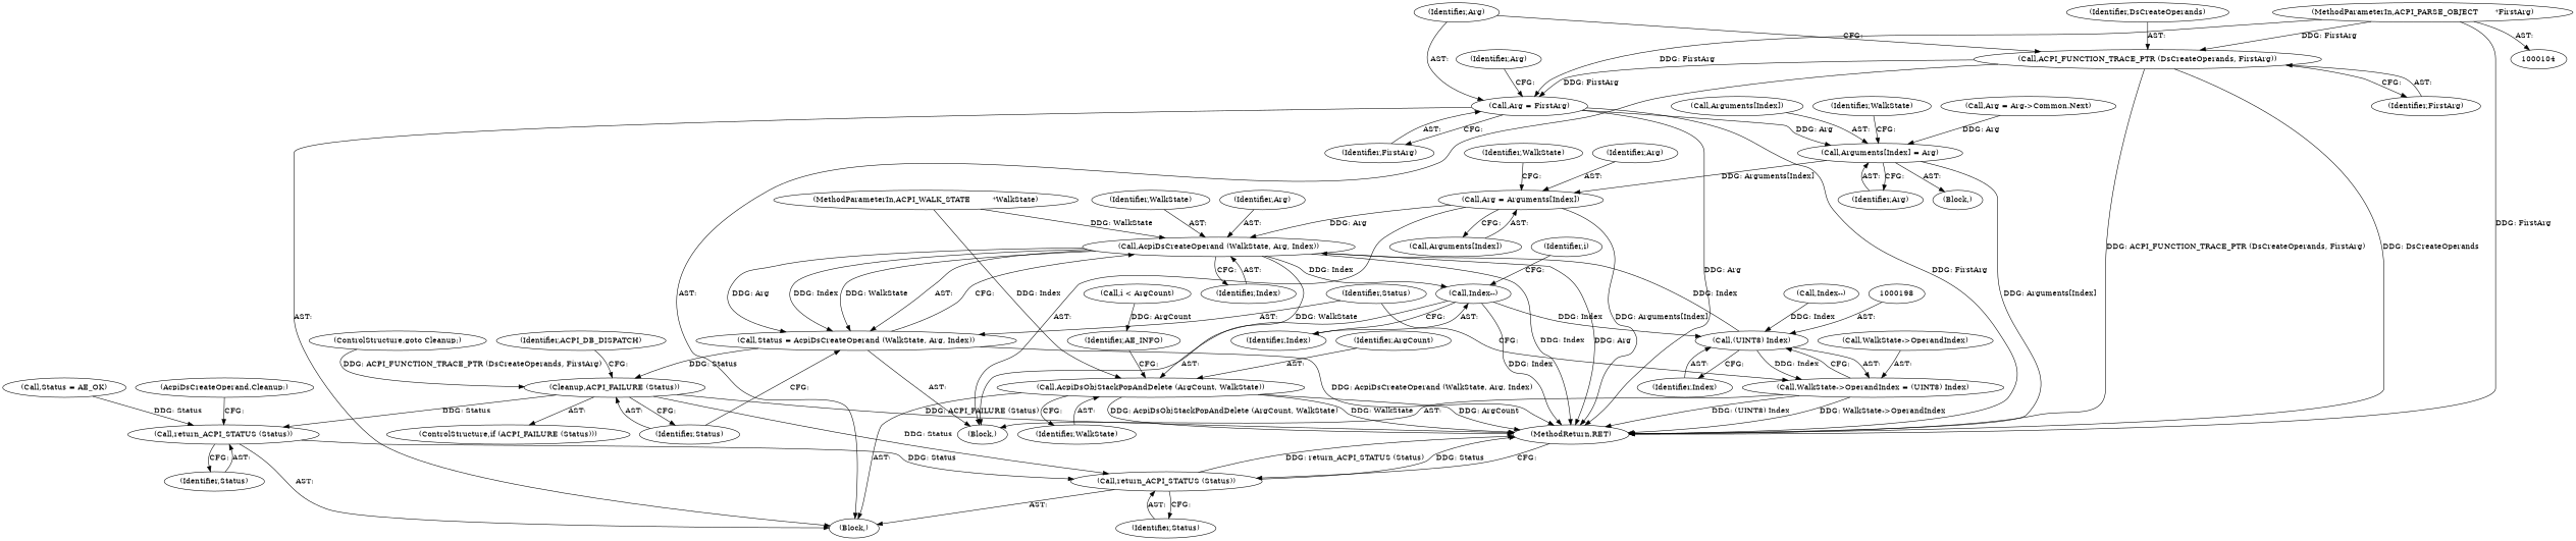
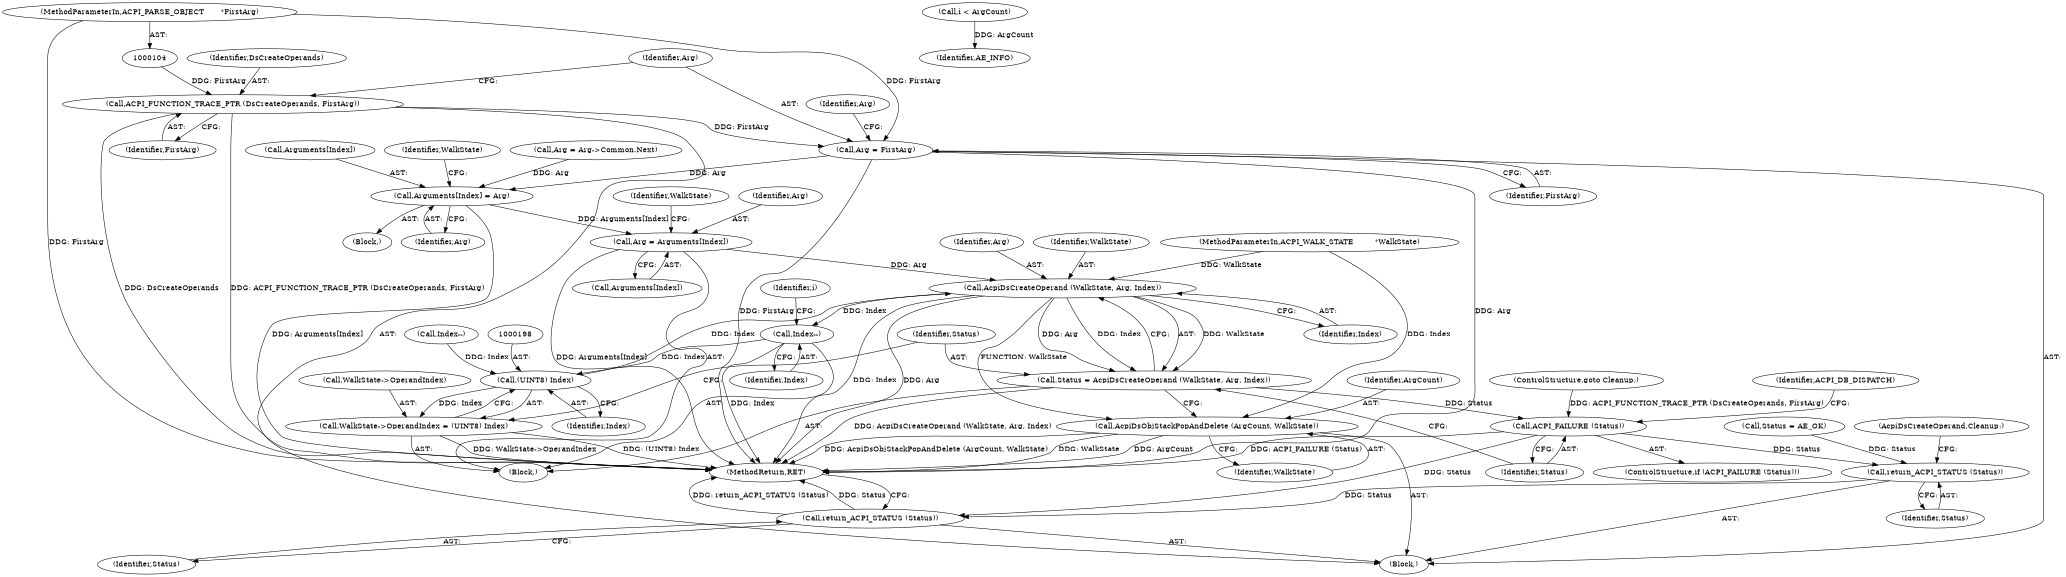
  digraph {
    n1 [label="(Call,Arg = FirstArg)"]
    n2 [label="(Call,Arguments[Index] = Arg)"]
    n3 [label="(MethodReturn,RET)"]
    n4 [label="(Identifier,FirstArg)"]
    n5 [label="(Block,)"]
    n6 [label="(Call,Arg = Arguments[Index])"]
    n7 [label="(Identifier,Arg)"]
    n8 [label="(Block,)"]
    n9 [label="(Call,return_ACPI_STATUS (Status))"]
    n10 [label="(Call,ACPI_FUNCTION_TRACE_PTR (DsCreateOperands, FirstArg))"]
    n11 [label="(Identifier,FirstArg)"]
    n12 [label="(MethodParameterIn,ACPI_PARSE_OBJECT       *FirstArg)"]
    1000104
    n14 [label="(Call,AcpiDsCreateOperand (WalkState, Arg, Index))"]
    n15 [label="(Call,Arguments[Index])"]
    n16 [label="(Block,)"]
    n17 [label="(Call,Status = AcpiDsCreateOperand (WalkState, Arg, Index))"]
    n18 [label="(Call,Index--)"]
    n19 [label="(Call,AcpiDsObjStackPopAndDelete (ArgCount, WalkState))"]
    n20 [label="(Identifier,Index)"]
-   n21 [label="(Cleanup,ACPI_FAILURE (Status))"]
+   n21 [label="(Call,ACPI_FAILURE (Status))"]
    n22 [label="(Call,(UINT8) Index)"]
    n23 [label="(Identifier,Index)"]
    n24 [label="(Identifier,WalkState)"]
    n25 [label="(Call,return_ACPI_STATUS (Status))"]
    n26 [label="(ControlStructure,if (ACPI_FAILURE (Status)))"]
    n27 [label="(Identifier,Status)"]
    n28 [label="(Identifier,Status)"]
    n29 [label="(Identifier,Status)"]
    n30 [label="(Call,WalkState->OperandIndex = (UINT8) Index)"]
    n31 [label="(Identifier,Index)"]
    n32 [label="(Identifier,Arg)"]
    n33 [label="(AcpiDsCreateOperand,Cleanup:)"]
    n34 [label="(Identifier,ArgCount)"]
    n35 [label="(ControlStructure,goto Cleanup;)"]
    n36 [label="(Identifier,WalkState)"]
    n37 [label="(MethodParameterIn,ACPI_WALK_STATE         *WalkState)"]
    n38 [label="(Call,Arg = Arg->Common.Next)"]
    n39 [label="(Identifier,WalkState)"]
    n40 [label="(Identifier,WalkState)"]
    n41 [label="(Identifier,Status)"]
    n42 [label="(Call,i < ArgCount)"]
    n43 [label="(Identifier,AE_INFO)"]
    n44 [label="(Call,WalkState->OperandIndex)"]
    n45 [label="(Call,Index--)"]
    n46 [label="(Identifier,Arg)"]
    n47 [label="(Identifier,Arg)"]
    n48 [label="(Call,Status = AE_OK)"]
    n49 [label="(Identifier,DsCreateOperands)"]
    n50 [label="(Call,Arguments[Index])"]
    n51 [label="(Identifier,Arg)"]
    n52 [label="(Identifier,i)"]
    n53 [label="(Identifier,ACPI_DB_DISPATCH)"]
    1000198
    n1 -> n2 [label="DDG: Arg"]
    n1 -> n3 [label="DDG: FirstArg"]
    n1 -> n3 [label="DDG: Arg"]
    n1 -> n4 [label="CFG: "]
    n1 -> n5 [label="AST: "]
    n2 -> n3 [label="DDG: Arguments[Index]"]
    n2 -> n6 [label="DDG: Arguments[Index]"]
    n2 -> n7 [label="CFG: "]
    n2 -> n8 [label="AST: "]
    n3 -> n9 [label="CFG: "]
    n4 -> n1 [label="AST: "]
    n6 -> n3 [label="DDG: Arguments[Index]"]
    n6 -> n14 [label="DDG: Arg"]
    n6 -> n15 [label="CFG: "]
    n6 -> n16 [label="AST: "]
    n7 -> n2 [label="AST: "]
    n9 -> n3 [label="DDG: return_ACPI_STATUS (Status)"]
    n9 -> n3 [label="DDG: Status"]
    n9 -> n5 [label="AST: "]
    n9 -> n29 [label="CFG: "]
    n10 -> n1 [label="DDG: FirstArg"]
    n10 -> n3 [label="DDG: DsCreateOperands"]
    n10 -> n3 [label="DDG: ACPI_FUNCTION_TRACE_PTR (DsCreateOperands, FirstArg)"]
    n10 -> n5 [label="AST: "]
    n10 -> n11 [label="CFG: "]
    n11 -> n10 [label="AST: "]
    n12 -> n1 [label="DDG: FirstArg"]
    n12 -> n3 [label="DDG: FirstArg"]
-   n12 -> n10 [label="DDG: FirstArg"]
+   1000104 -> n10 [label="DDG: FirstArg"]
    n12 -> 1000104 [label="AST: "]
    n14 -> n3 [label="DDG: Index"]
    n14 -> n3 [label="DDG: Arg"]
    n14 -> n17 [label="AST: "]
    n14 -> n17 [label="DDG: WalkState"]
    n14 -> n17 [label="DDG: Arg"]
    n14 -> n17 [label="DDG: Index"]
    n14 -> n18 [label="DDG: Index"]
-   n14 -> n19 [label="DDG: WalkState"]
+   n14 -> n19 [label="FUNCTION: WalkState"]
    n14 -> n20 [label="CFG: "]
    n15 -> n6 [label="AST: "]
    n17 -> n3 [label="DDG: AcpiDsCreateOperand (WalkState, Arg, Index)"]
    n17 -> n14 [label="CFG: "]
    n17 -> n16 [label="AST: "]
    n17 -> n21 [label="DDG: Status"]
    n18 -> n3 [label="DDG: Index"]
    n18 -> n16 [label="AST: "]
    n18 -> n22 [label="DDG: Index"]
    n18 -> n23 [label="CFG: "]
    n19 -> n3 [label="DDG: ArgCount"]
    n19 -> n3 [label="DDG: AcpiDsObjStackPopAndDelete (ArgCount, WalkState)"]
    n19 -> n3 [label="DDG: WalkState"]
    n19 -> n5 [label="AST: "]
    n19 -> n24 [label="CFG: "]
    n20 -> n14 [label="AST: "]
    n21 -> n3 [label="DDG: ACPI_FAILURE (Status)"]
    n21 -> n9 [label="DDG: Status"]
    n21 -> n25 [label="DDG: Status"]
    n21 -> n26 [label="AST: "]
    n21 -> n27 [label="CFG: "]
    n22 -> n14 [label="DDG: Index"]
    n22 -> n30 [label="AST: "]
    n22 -> n30 [label="DDG: Index"]
    n22 -> n31 [label="CFG: "]
    n23 -> n18 [label="AST: "]
    n24 -> n19 [label="AST: "]
    n25 -> n5 [label="AST: "]
    n25 -> n9 [label="DDG: Status"]
    n25 -> n28 [label="CFG: "]
    n27 -> n17 [label="CFG: "]
    n27 -> n21 [label="AST: "]
    n28 -> n25 [label="AST: "]
    n29 -> n9 [label="AST: "]
    n30 -> n3 [label="DDG: (UINT8) Index"]
    n30 -> n3 [label="DDG: WalkState->OperandIndex"]
    n30 -> n16 [label="AST: "]
    n30 -> n22 [label="CFG: "]
    n31 -> n22 [label="AST: "]
    n32 -> n14 [label="AST: "]
    n33 -> n25 [label="CFG: "]
    n34 -> n19 [label="AST: "]
    n35 -> n21 [label="DDG: ACPI_FUNCTION_TRACE_PTR (DsCreateOperands, FirstArg)"]
    n36 -> n2 [label="CFG: "]
    n37 -> n14 [label="DDG: WalkState"]
    n37 -> n19 [label="DDG: Index"]
    n38 -> n2 [label="DDG: Arg"]
    n39 -> n14 [label="AST: "]
    n40 -> n6 [label="CFG: "]
    n41 -> n17 [label="AST: "]
    n41 -> n30 [label="CFG: "]
    n42 -> n43 [label="DDG: ArgCount"]
-   n43 -> n19 [label="CFG: "]
+   n17 -> n19 [label="CFG: "]
    n44 -> n30 [label="AST: "]
    n45 -> n22 [label="DDG: Index"]
    n46 -> n6 [label="AST: "]
    n47 -> n1 [label="AST: "]
    n47 -> n10 [label="CFG: "]
    n48 -> n25 [label="DDG: Status"]
    n49 -> n10 [label="AST: "]
    n50 -> n2 [label="AST: "]
    n51 -> n1 [label="CFG: "]
    n52 -> n18 [label="CFG: "]
    n53 -> n21 [label="CFG: "]
    1000198 -> n22 [label="AST: "]
  }
